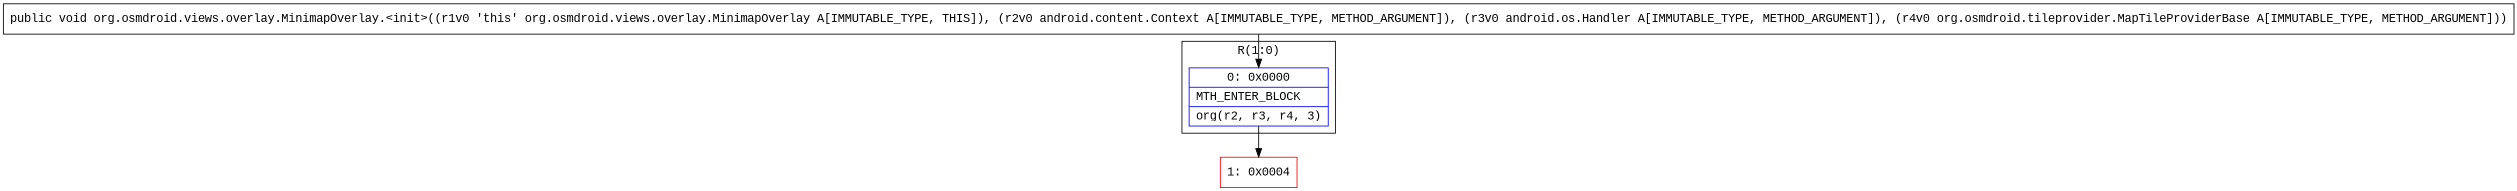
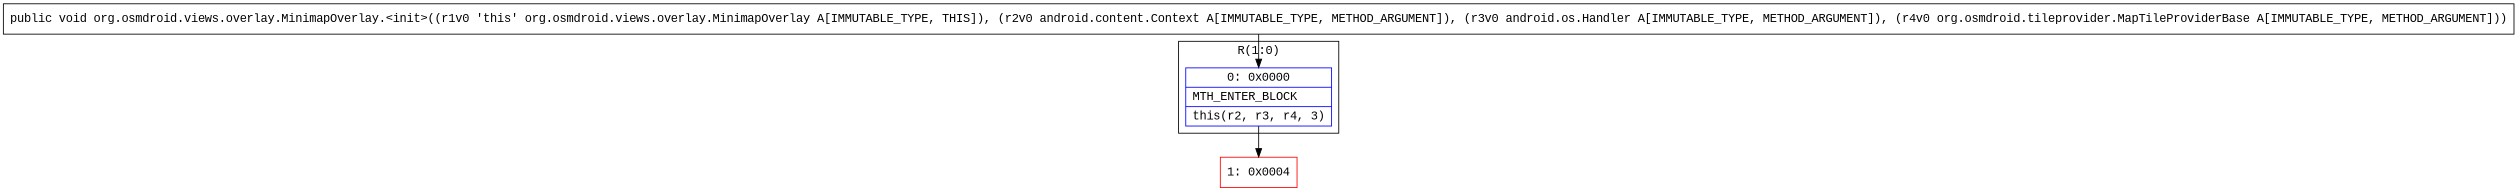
  digraph {
    fontname="Liberation Mono"
    node [shape=record fontname="Liberation Mono"]
    edge [fontname="Liberation Mono"]
-   n1 [color=blue label="{0\:\ 0x0000|MTH_ENTER_BLOCK\l|org(r2, r3, r4, 3)\l}"]
+   n1 [color=blue label="{0\:\ 0x0000|MTH_ENTER_BLOCK\l|this(r2, r3, r4, 3)\l}"]
    n2 [color=red label="{1\:\ 0x0004}"]
    n3 [label="{public void org.osmdroid.views.overlay.MinimapOverlay.\<init\>((r1v0 'this' org.osmdroid.views.overlay.MinimapOverlay A[IMMUTABLE_TYPE, THIS]), (r2v0 android.content.Context A[IMMUTABLE_TYPE, METHOD_ARGUMENT]), (r3v0 android.os.Handler A[IMMUTABLE_TYPE, METHOD_ARGUMENT]), (r4v0 org.osmdroid.tileprovider.MapTileProviderBase A[IMMUTABLE_TYPE, METHOD_ARGUMENT])) }"]
    subgraph cluster_1 {
      label="R(1:0)"
      n1
    }
    n1 -> n2
    n3 -> n1
  }
